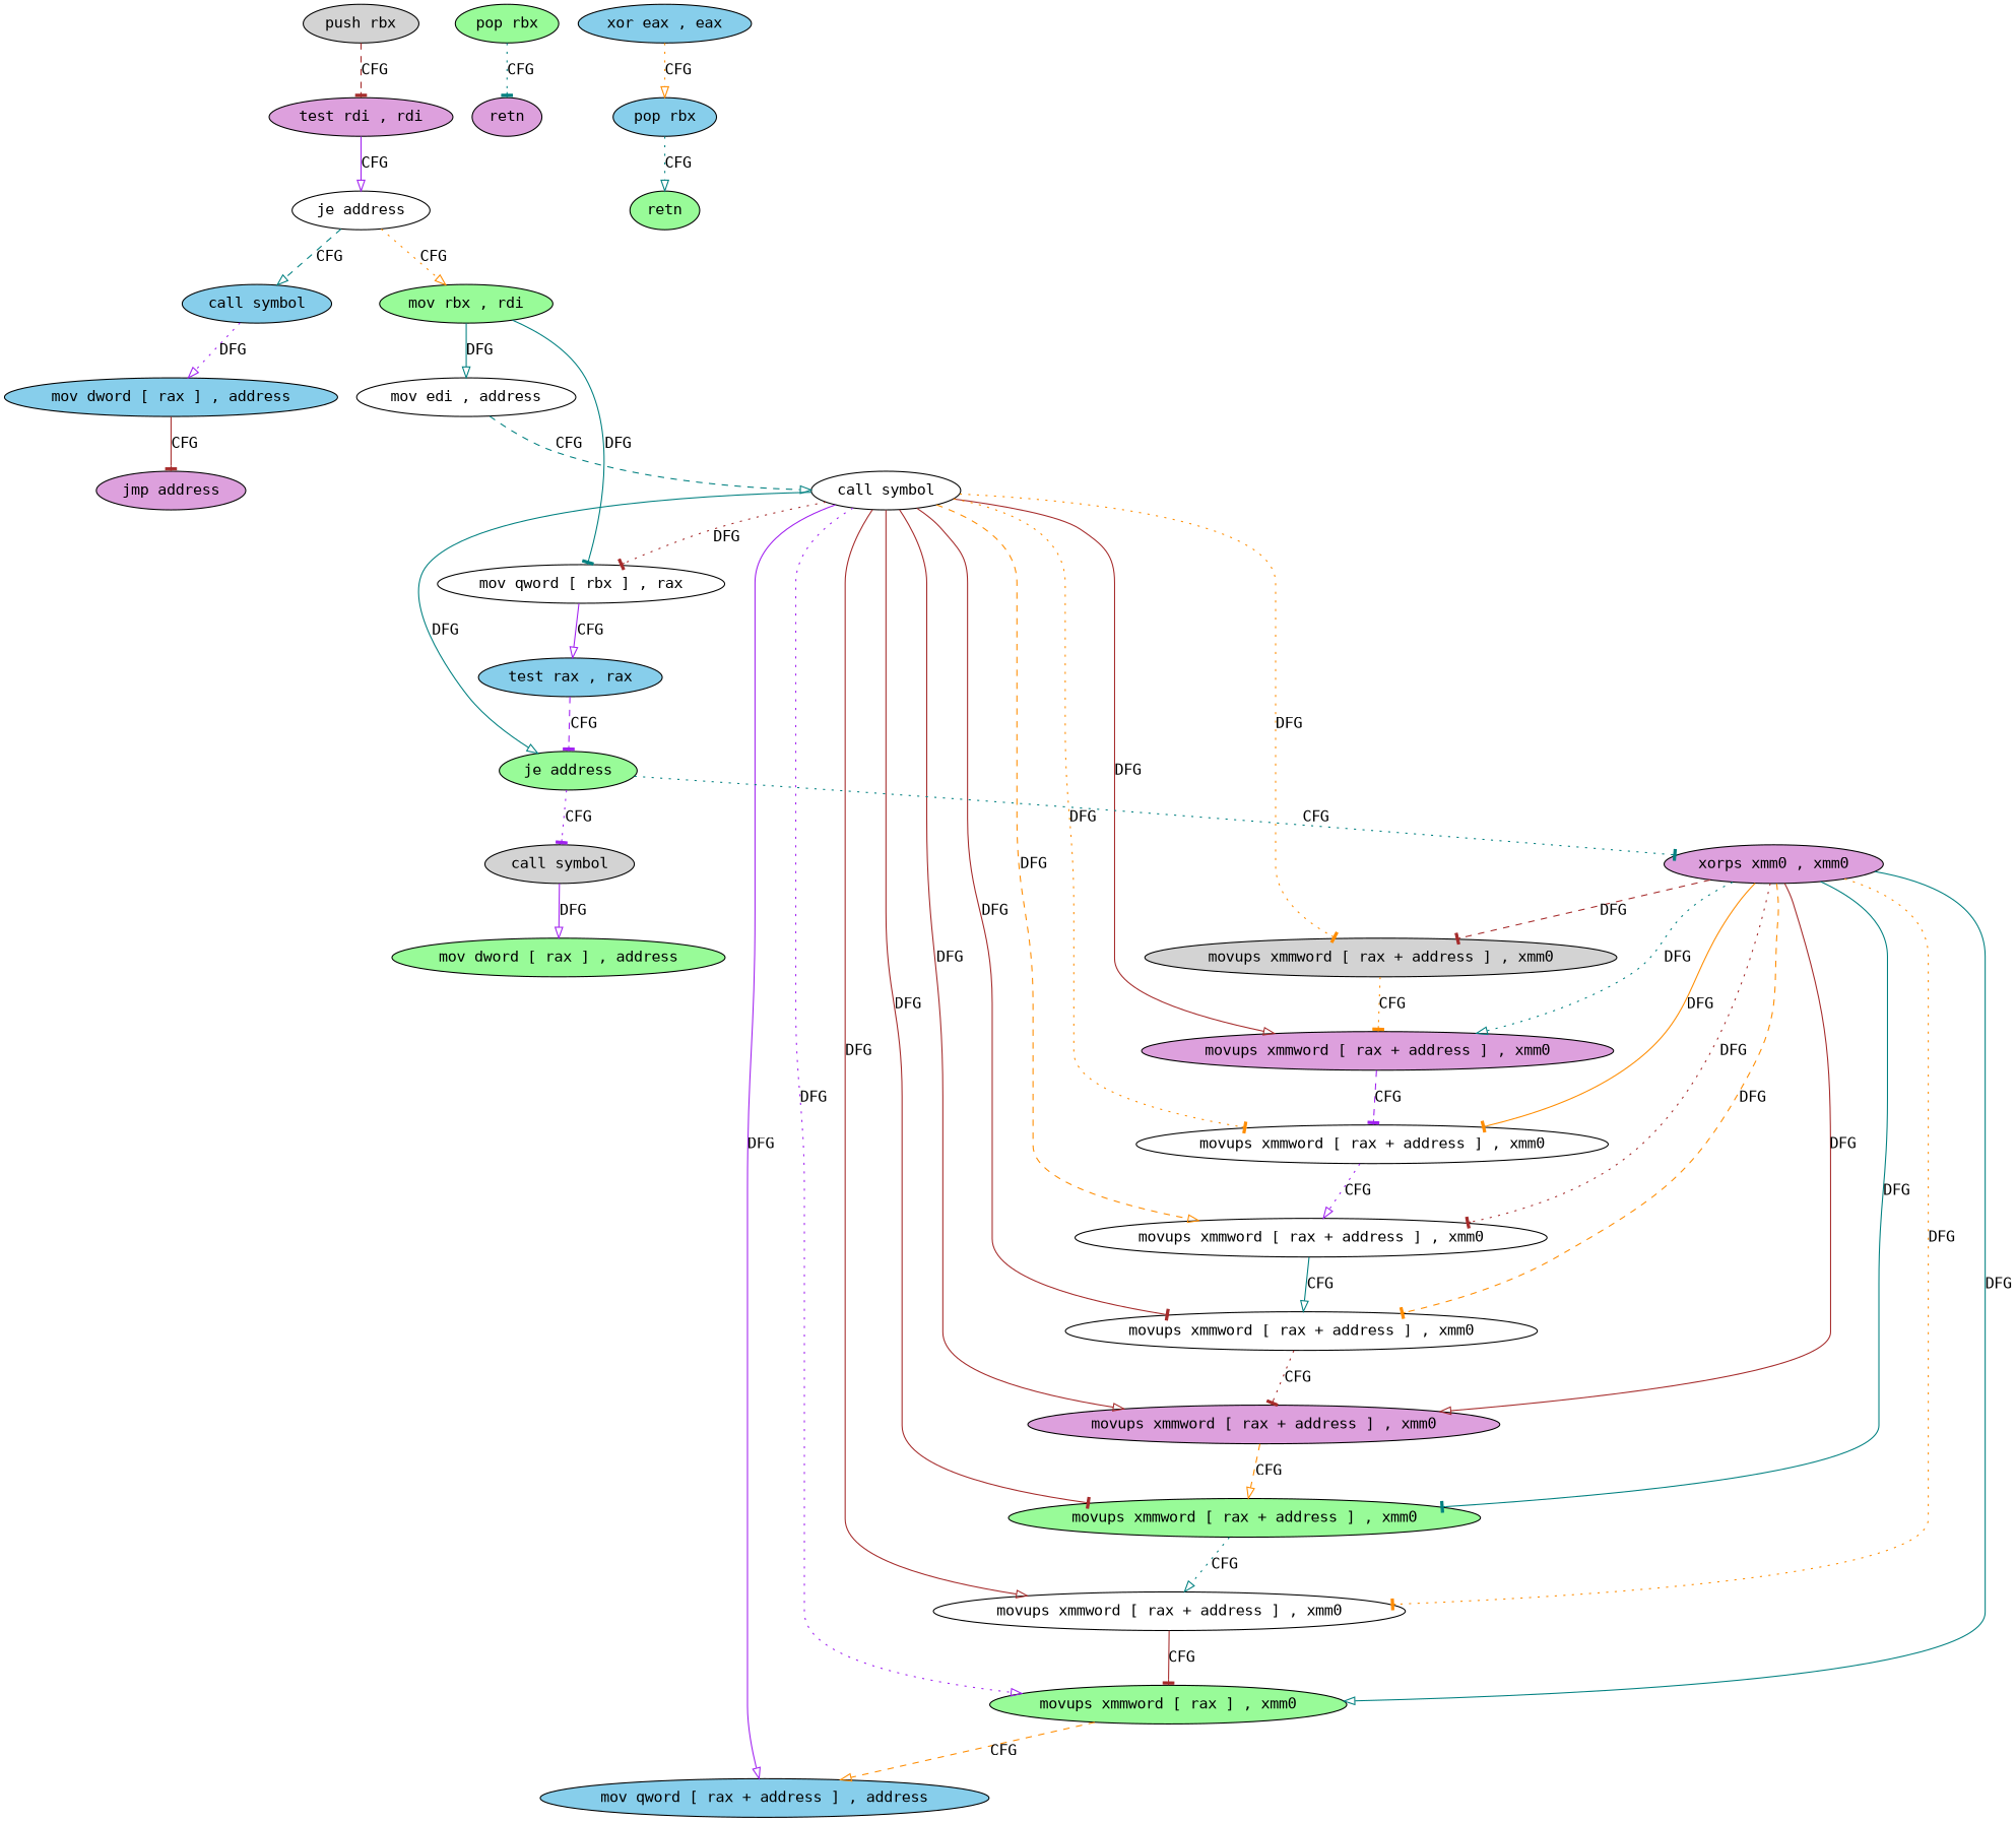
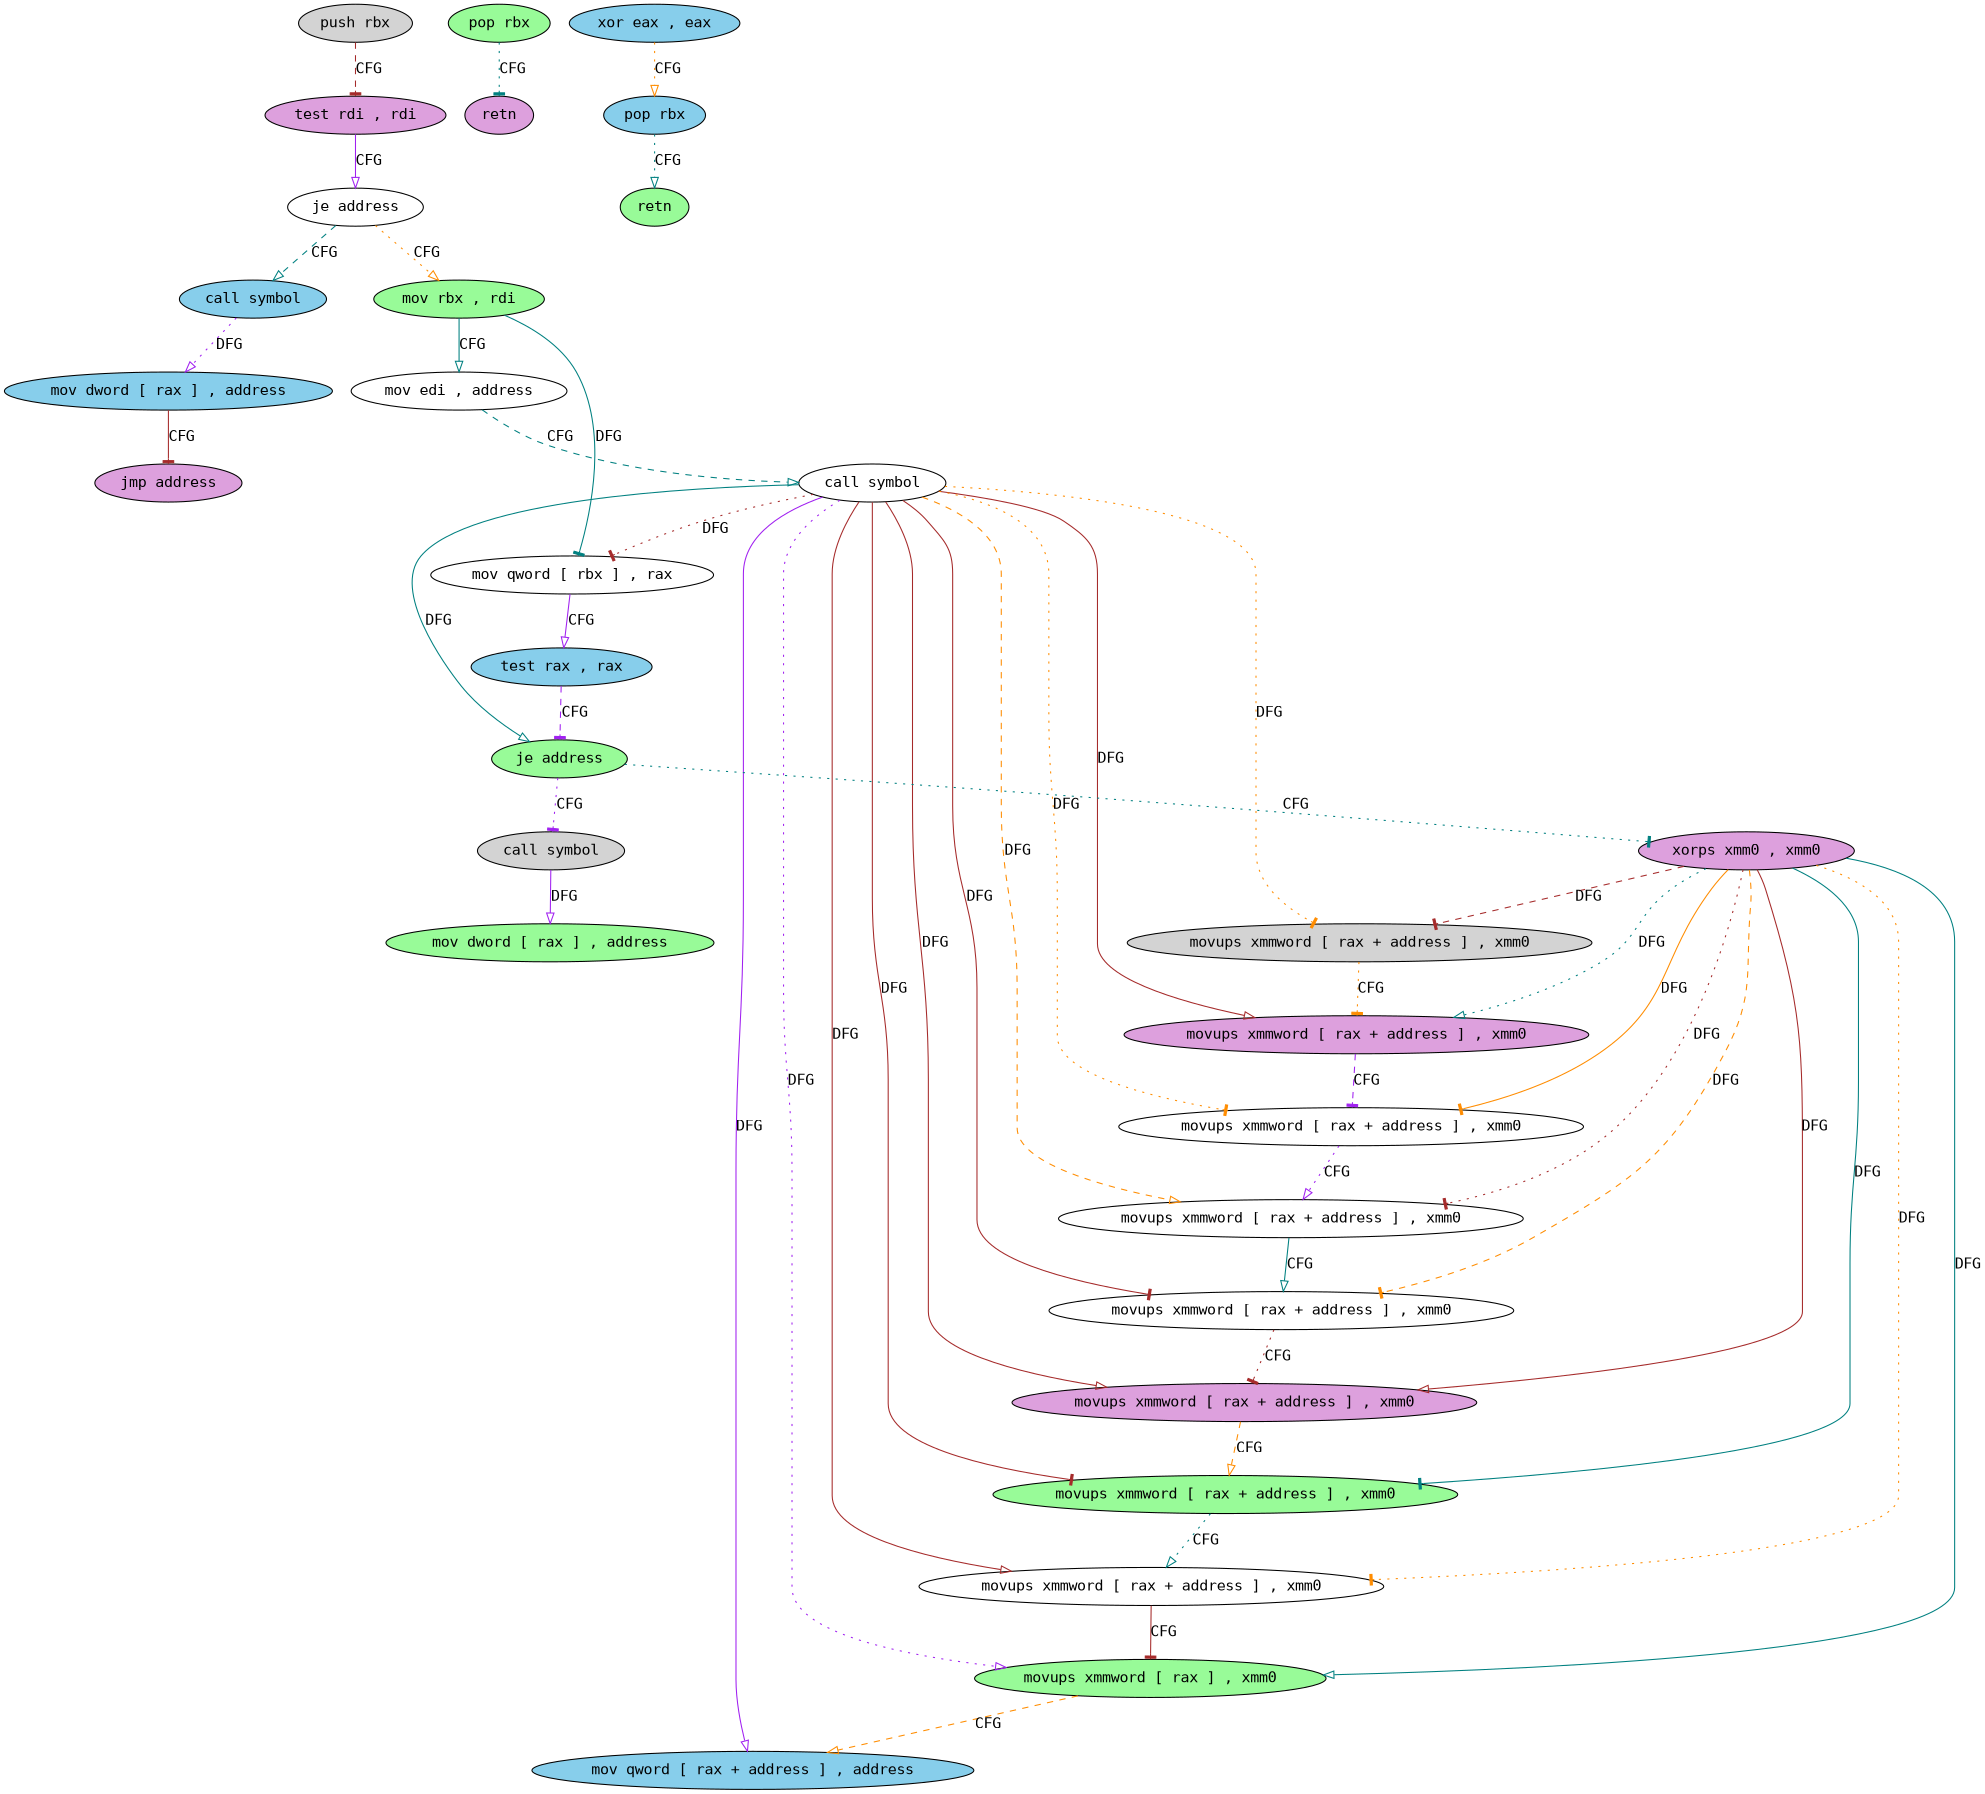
  digraph {
    fontname="DejaVu Sans Mono"
    node [fillcolor=white fontname="DejaVu Sans Mono" style=filled]
    edge [arrowhead=onormal color=brown fontname="DejaVu Sans Mono" style=solid]
    n1 [fillcolor=lightgrey label="push rbx"]
    n2 [fillcolor=plum label="test rdi , rdi"]
    n3 [label="je address"]
    n4 [fillcolor=skyblue label="call symbol"]
    n5 [fillcolor=palegreen label="mov rbx , rdi"]
    n6 [fillcolor=skyblue label="mov dword [ rax ] , address"]
    n7 [label="mov edi , address"]
    n8 [label="mov qword [ rbx ] , rax"]
    n9 [fillcolor=plum label="jmp address"]
    n10 [label="call symbol"]
    n11 [fillcolor=skyblue label="test rax , rax"]
    n12 [fillcolor=palegreen label="pop rbx"]
    n13 [fillcolor=plum label=retn]
    n14 [fillcolor=palegreen label="je address"]
    n15 [fillcolor=lightgrey label="movups xmmword [ rax + address ] , xmm0"]
    n16 [fillcolor=plum label="movups xmmword [ rax + address ] , xmm0"]
    n17 [label="movups xmmword [ rax + address ] , xmm0"]
    n18 [label="movups xmmword [ rax + address ] , xmm0"]
    n19 [label="movups xmmword [ rax + address ] , xmm0"]
    n20 [fillcolor=plum label="movups xmmword [ rax + address ] , xmm0"]
    n21 [fillcolor=palegreen label="movups xmmword [ rax + address ] , xmm0"]
    n22 [label="movups xmmword [ rax + address ] , xmm0"]
    n23 [fillcolor=palegreen label="movups xmmword [ rax ] , xmm0"]
    n24 [fillcolor=skyblue label="mov qword [ rax + address ] , address"]
    n25 [fillcolor=lightgrey label="call symbol"]
    n26 [fillcolor=plum label="xorps xmm0 , xmm0"]
    n27 [fillcolor=palegreen label="mov dword [ rax ] , address"]
    n28 [fillcolor=skyblue label="xor eax , eax"]
    n29 [fillcolor=skyblue label="pop rbx"]
    n30 [fillcolor=palegreen label=retn]
    n1 -> n2 [arrowhead=tee label=CFG style=dashed]
    n2 -> n3 [color=purple label=CFG]
    n3 -> n4 [color=teal label=CFG style=dashed]
    n3 -> n5 [color=darkorange label=CFG style=dotted]
    n4 -> n6 [color=purple label=DFG style=dotted]
-   n5 -> n7 [color=teal label=DFG]
+   n5 -> n7 [color=teal label=CFG]
    n5 -> n8 [arrowhead=tee color=teal label=DFG]
    n6 -> n9 [arrowhead=tee label=CFG]
    n7 -> n10 [color=teal label=CFG style=dashed]
    n8 -> n11 [color=purple label=CFG]
    n10 -> n8 [arrowhead=tee label=DFG style=dotted]
    n10 -> n14 [color=teal label=DFG]
    n10 -> n15 [arrowhead=tee color=darkorange label=DFG style=dotted]
    n10 -> n16 [label=DFG]
    n10 -> n17 [arrowhead=tee color=darkorange label=DFG style=dotted]
    n10 -> n18 [color=darkorange label=DFG style=dashed]
    n10 -> n19 [arrowhead=tee label=DFG]
    n10 -> n20 [label=DFG]
    n10 -> n21 [arrowhead=tee label=DFG]
    n10 -> n22 [label=DFG]
    n10 -> n23 [color=purple label=DFG style=dotted]
    n10 -> n24 [color=purple label=DFG]
    n11 -> n14 [arrowhead=tee color=purple label=CFG style=dashed]
    n12 -> n13 [arrowhead=tee color=teal label=CFG style=dotted]
    n14 -> n25 [arrowhead=tee color=purple label=CFG style=dotted]
    n14 -> n26 [arrowhead=tee color=teal label=CFG style=dotted]
    n15 -> n16 [arrowhead=tee color=darkorange label=CFG style=dotted]
    n16 -> n17 [arrowhead=tee color=purple label=CFG style=dashed]
    n17 -> n18 [color=purple label=CFG style=dotted]
    n18 -> n19 [color=teal label=CFG]
    n19 -> n20 [arrowhead=tee label=CFG style=dotted]
    n20 -> n21 [color=darkorange label=CFG style=dashed]
    n21 -> n22 [color=teal label=CFG style=dotted]
    n22 -> n23 [arrowhead=tee label=CFG]
    n23 -> n24 [color=darkorange label=CFG style=dashed]
    n25 -> n27 [color=purple label=DFG]
    n26 -> n15 [arrowhead=tee label=DFG style=dashed]
    n26 -> n16 [color=teal label=DFG style=dotted]
    n26 -> n17 [arrowhead=tee color=darkorange label=DFG]
    n26 -> n18 [arrowhead=tee label=DFG style=dotted]
    n26 -> n19 [arrowhead=tee color=darkorange label=DFG style=dashed]
    n26 -> n20 [label=DFG]
    n26 -> n21 [arrowhead=tee color=teal label=DFG]
    n26 -> n22 [arrowhead=tee color=darkorange label=DFG style=dotted]
    n26 -> n23 [color=teal label=DFG]
    n28 -> n29 [color=darkorange label=CFG style=dotted]
    n29 -> n30 [color=teal label=CFG style=dotted]
  }
